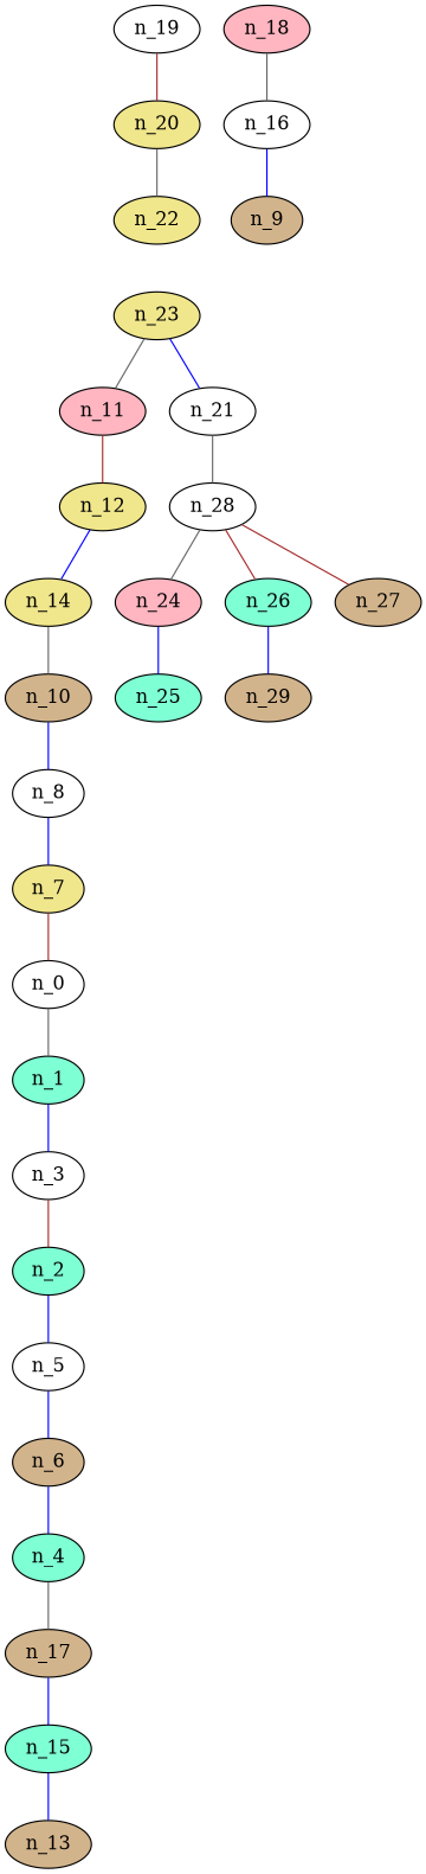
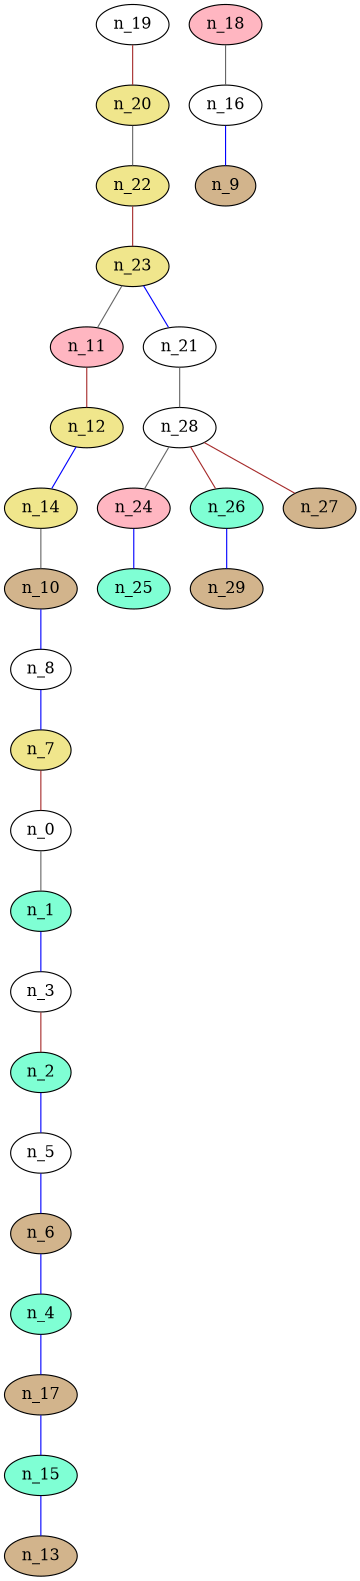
  graph {
    node [fillcolor=white style=filled]
    edge [color=blue]
    n_20 [fillcolor=khaki]
    n_19
    n_22 [fillcolor=khaki]
    n_23 [fillcolor=khaki]
    n_11 [fillcolor=lightpink]
    n_21
    n_12 [fillcolor=khaki]
    n_28
    n_14 [fillcolor=khaki]
    n_24 [fillcolor=lightpink]
    n_26 [fillcolor=aquamarine]
    n_27 [fillcolor=tan]
    n_10 [fillcolor=tan]
    n_8
    n_7 [fillcolor=khaki]
    n_0
    n_1 [fillcolor=aquamarine]
    n_3
    n_2 [fillcolor=aquamarine]
    n_5
    n_6 [fillcolor=tan]
    n_4 [fillcolor=aquamarine]
    n_17 [fillcolor=tan]
    n_15 [fillcolor=aquamarine]
    n_13 [fillcolor=tan]
    n_18 [fillcolor=lightpink]
    n_16
    n_9 [fillcolor=tan]
    n_25 [fillcolor=aquamarine]
    n_29 [fillcolor=tan]
    n_20 -- n_22 [color=gray40]
    n_19 -- n_20 [color=brown]
+   n_22 -- n_23 [color=brown]
    n_23 -- n_11 [color=gray40]
    n_23 -- n_21
    n_11 -- n_12 [color=brown]
    n_21 -- n_28 [color=gray40]
    n_12 -- n_14
    n_28 -- n_24 [color=gray40]
    n_28 -- n_26 [color=brown]
    n_28 -- n_27 [color=brown]
    n_14 -- n_10 [color=gray40]
    n_24 -- n_25
    n_26 -- n_29
    n_10 -- n_8
    n_8 -- n_7
    n_7 -- n_0 [color=brown]
    n_0 -- n_1 [color=gray40]
    n_1 -- n_3
    n_3 -- n_2 [color=brown]
    n_2 -- n_5
    n_5 -- n_6
    n_6 -- n_4
-   n_4 -- n_17 [color=gray40]
+   n_4 -- n_17
    n_17 -- n_15
    n_15 -- n_13
    n_18 -- n_16 [color=gray40]
    n_16 -- n_9
  }
